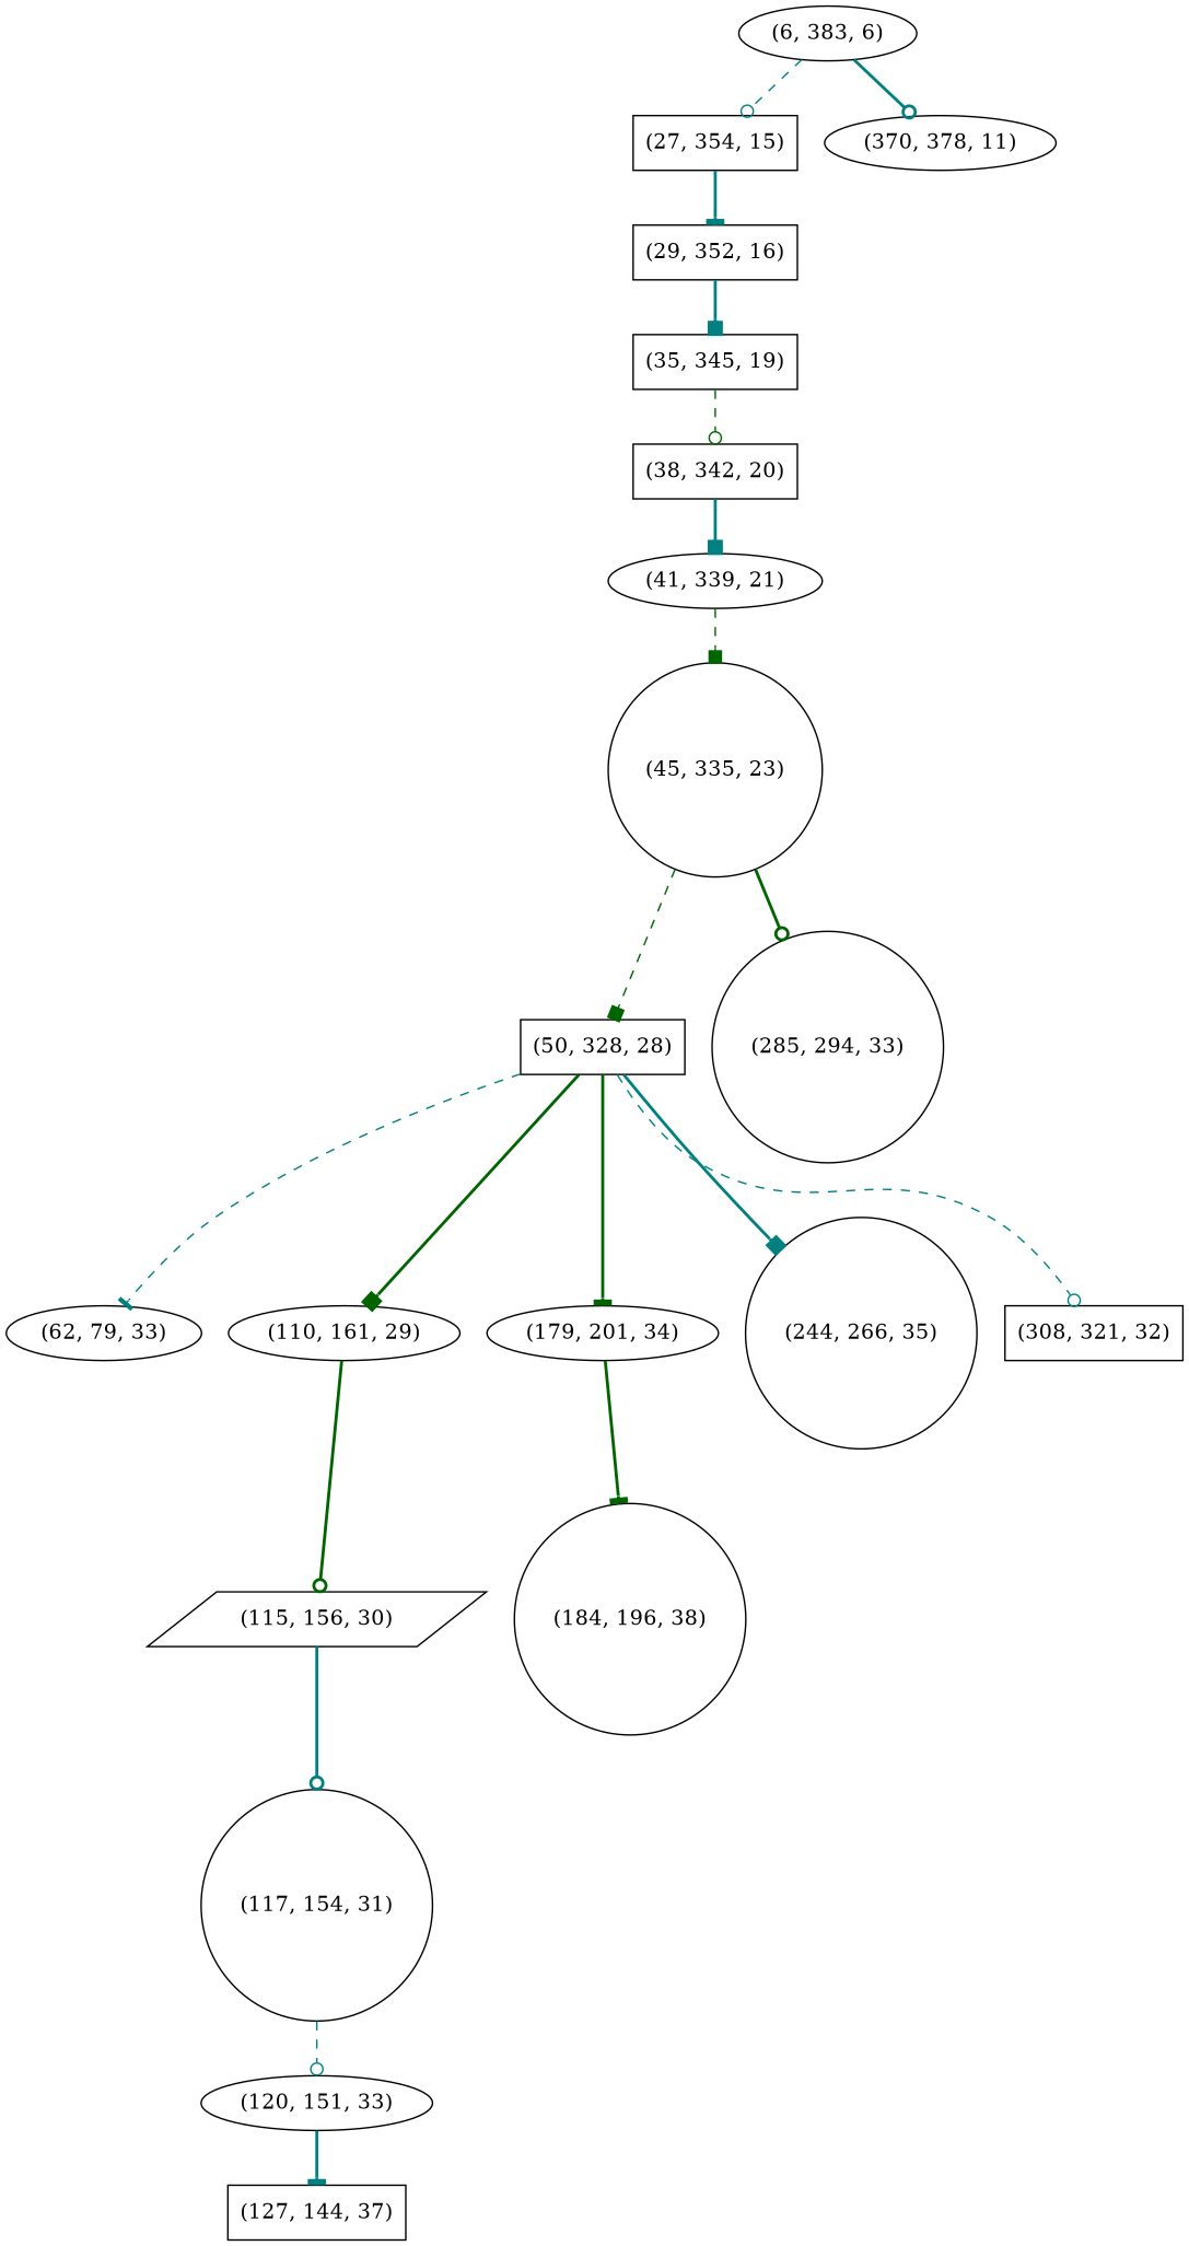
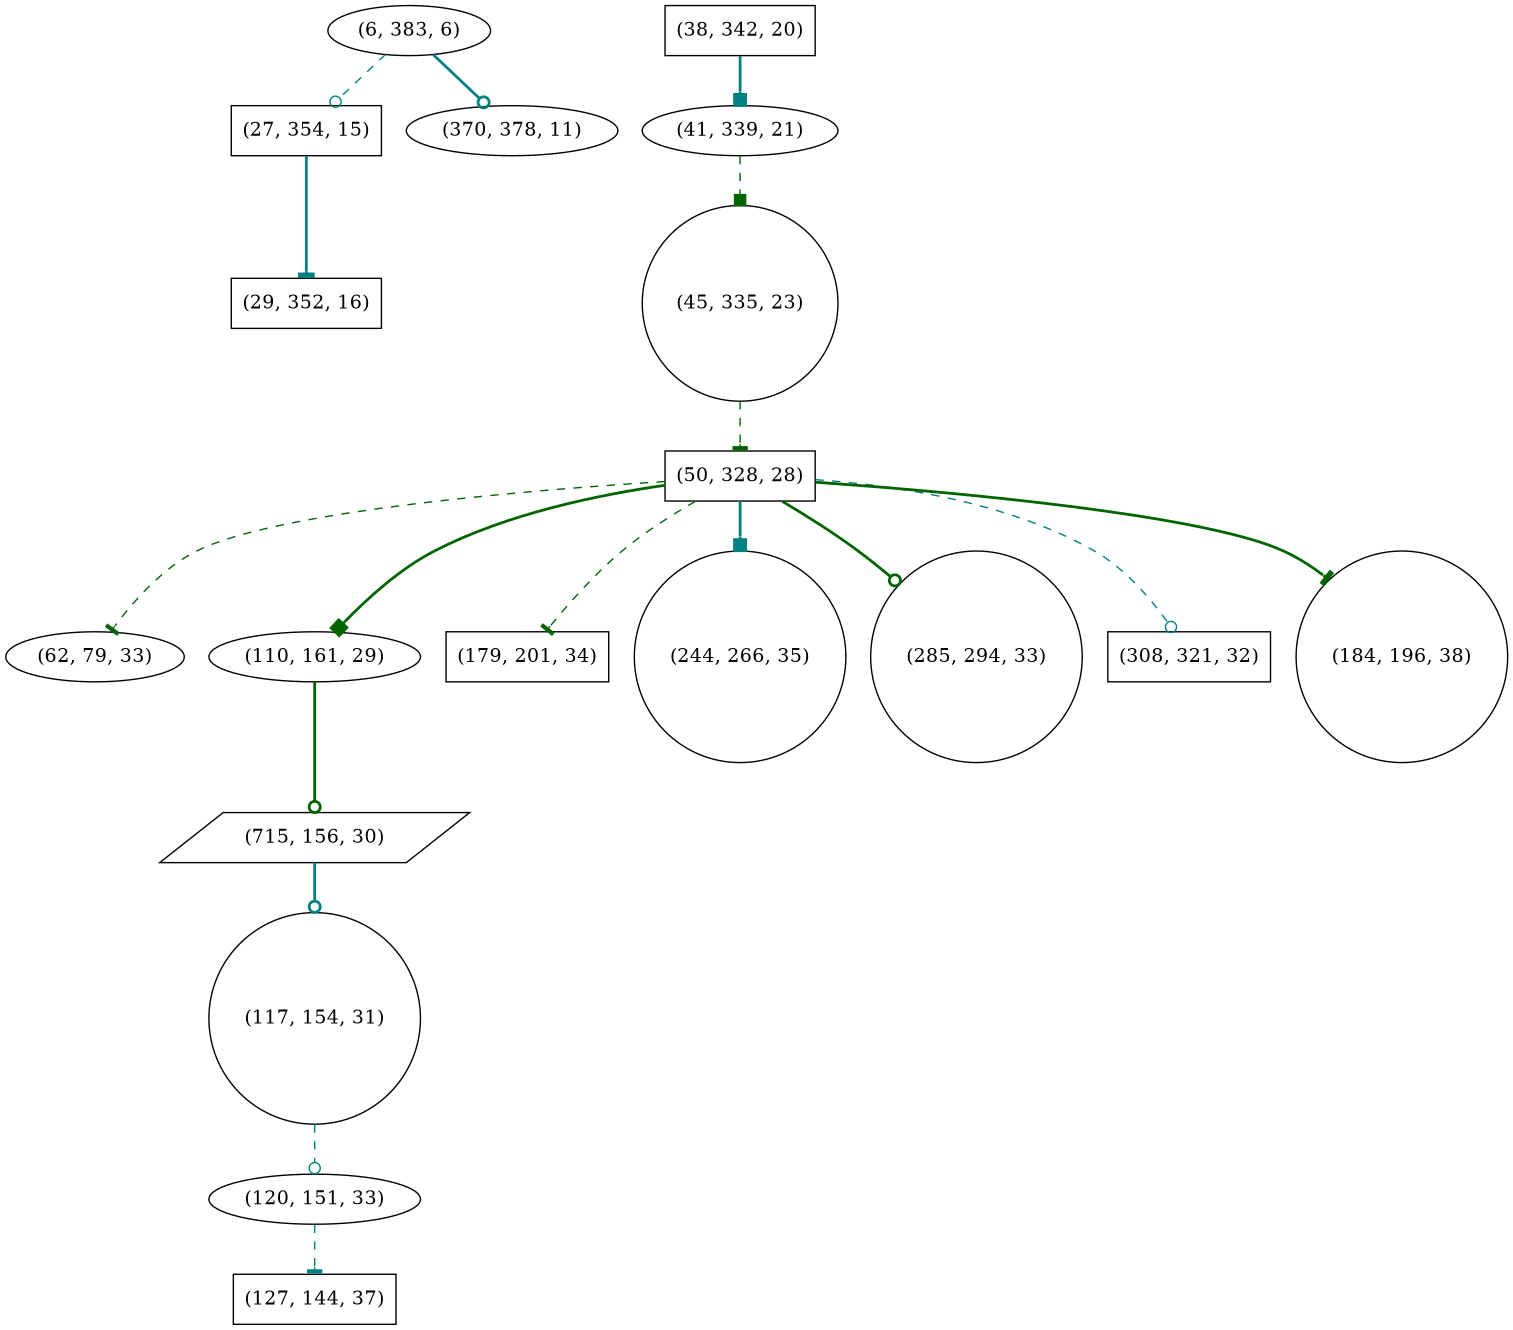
  digraph {
    node [shape=box]
    edge [arrowhead=odot color=teal style=bold]
    "(27, 354, 15)"
    "(6, 383, 6)" [shape=ellipse]
    "(370, 378, 11)" [shape=ellipse]
    "(29, 352, 16)"
-   "(35, 345, 19)"
    "(38, 342, 20)"
    "(41, 339, 21)" [shape=ellipse]
    "(45, 335, 23)" [shape=circle]
    "(50, 328, 28)"
    "(62, 79, 33)" [shape=ellipse]
    "(110, 161, 29)" [shape=ellipse]
-   "(179, 201, 34)" [shape=ellipse]
+   "(179, 201, 34)"
    "(244, 266, 35)" [shape=circle]
    "(285, 294, 33)" [shape=circle]
    "(308, 321, 32)"
-   "(115, 156, 30)" [shape=parallelogram]
+   "(115, 156, 30)" [shape=parallelogram label="(715, 156, 30)"]
    "(184, 196, 38)" [shape=circle]
    "(117, 154, 31)" [shape=circle]
    "(120, 151, 33)" [shape=ellipse]
    "(127, 144, 37)"
    "(27, 354, 15)" -> "(29, 352, 16)" [arrowhead=tee]
    "(6, 383, 6)" -> "(27, 354, 15)" [style=dashed]
    "(6, 383, 6)" -> "(370, 378, 11)"
-   "(29, 352, 16)" -> "(35, 345, 19)" [arrowhead=box]
-   "(35, 345, 19)" -> "(38, 342, 20)" [color=darkgreen style=dashed]
    "(38, 342, 20)" -> "(41, 339, 21)" [arrowhead=box]
    "(41, 339, 21)" -> "(45, 335, 23)" [arrowhead=box color=darkgreen style=dashed]
-   "(45, 335, 23)" -> "(50, 328, 28)" [arrowhead=box color=darkgreen style=dashed]
-   "(50, 328, 28)" -> "(62, 79, 33)" [arrowhead=tee style=dashed]
+   "(45, 335, 23)" -> "(50, 328, 28)" [arrowhead=tee color=darkgreen style=dashed]
+   "(50, 328, 28)" -> "(62, 79, 33)" [arrowhead=tee color=darkgreen style=dashed]
    "(50, 328, 28)" -> "(110, 161, 29)" [arrowhead=box color=darkgreen]
-   "(50, 328, 28)" -> "(179, 201, 34)" [arrowhead=tee color=darkgreen]
+   "(50, 328, 28)" -> "(179, 201, 34)" [arrowhead=tee color=darkgreen style=dashed]
    "(50, 328, 28)" -> "(244, 266, 35)" [arrowhead=box]
-   "(45, 335, 23)" -> "(285, 294, 33)" [color=darkgreen]
+   "(50, 328, 28)" -> "(285, 294, 33)" [color=darkgreen]
    "(50, 328, 28)" -> "(308, 321, 32)" [style=dashed]
    "(110, 161, 29)" -> "(115, 156, 30)" [color=darkgreen]
-   "(179, 201, 34)" -> "(184, 196, 38)" [arrowhead=tee color=darkgreen]
+   "(50, 328, 28)" -> "(184, 196, 38)" [arrowhead=tee color=darkgreen]
    "(115, 156, 30)" -> "(117, 154, 31)"
    "(117, 154, 31)" -> "(120, 151, 33)" [style=dashed]
-   "(120, 151, 33)" -> "(127, 144, 37)" [arrowhead=tee]
+   "(120, 151, 33)" -> "(127, 144, 37)" [arrowhead=tee style=dashed]
  }
